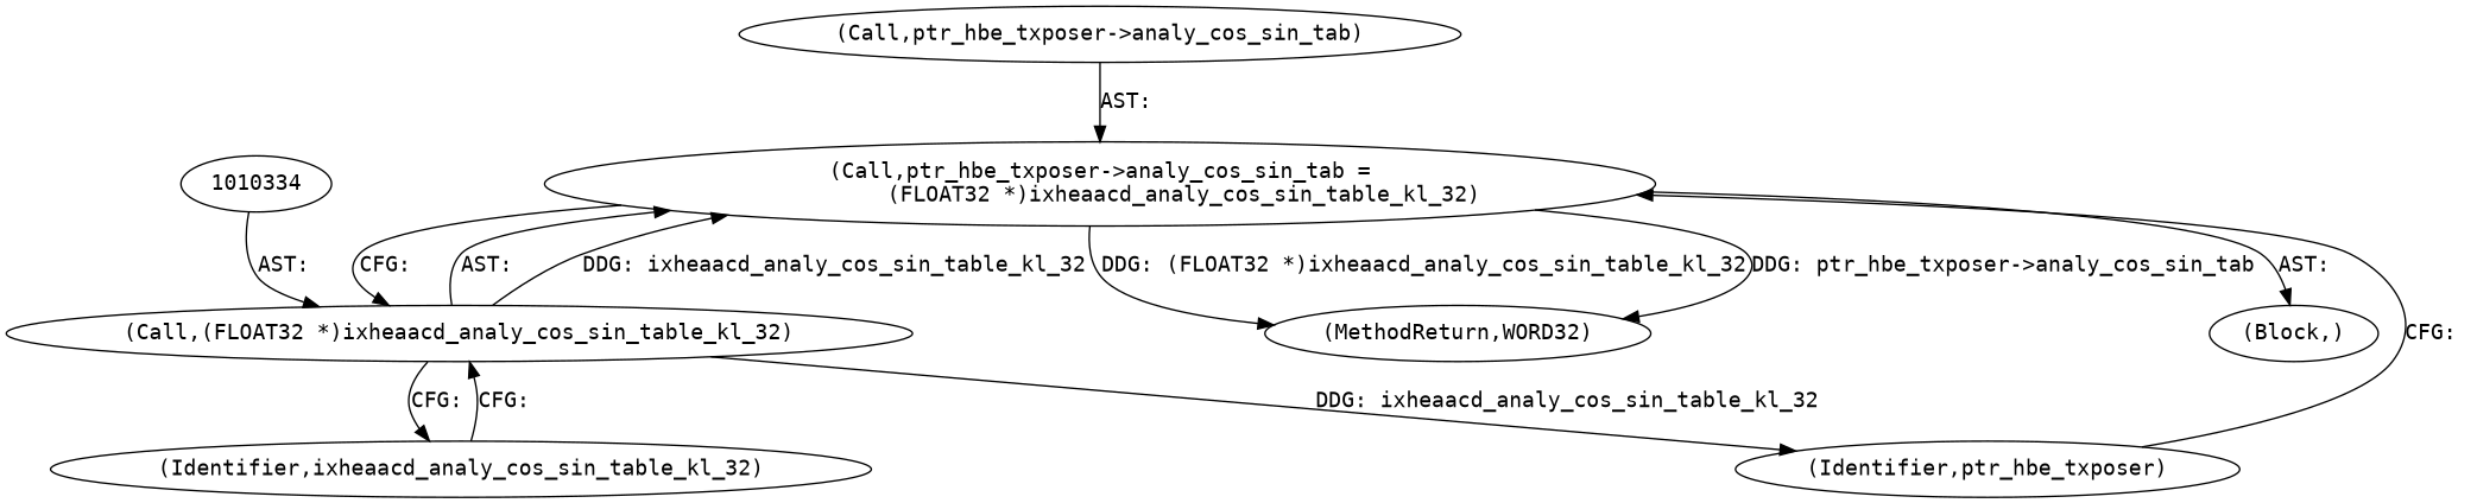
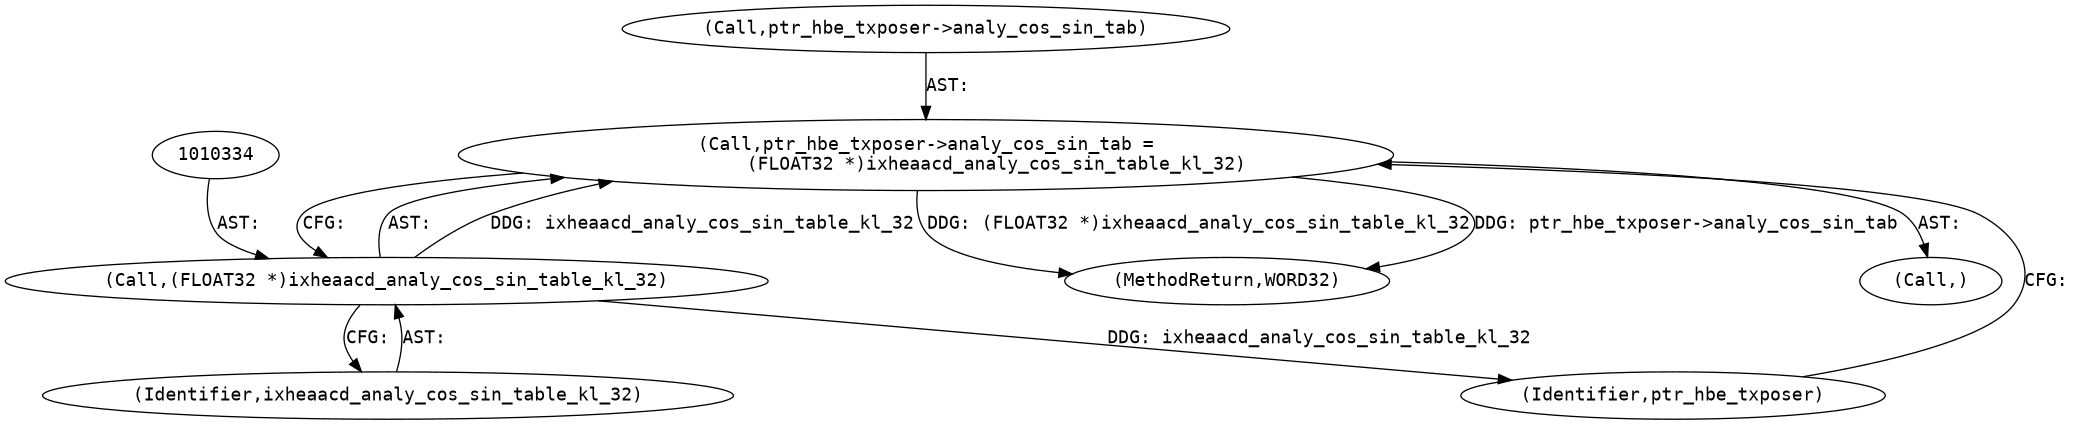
  digraph {
    fontname="DejaVu Sans Mono"
    node [fontname="DejaVu Sans Mono"]
    edge [fontname="DejaVu Sans Mono"]
    n1 [label="(Call,ptr_hbe_txposer->analy_cos_sin_tab =\n             (FLOAT32 *)ixheaacd_analy_cos_sin_table_kl_32)"]
    n2 [label="(Call,(FLOAT32 *)ixheaacd_analy_cos_sin_table_kl_32)"]
    n3 [label="(MethodReturn,WORD32)"]
-   n4 [label="(Block,)"]
+   n4 [label="(Call,)"]
    n5 [label="(Identifier,ixheaacd_analy_cos_sin_table_kl_32)"]
    n6 [label="(Identifier,ptr_hbe_txposer)"]
    n7 [label="(Call,ptr_hbe_txposer->analy_cos_sin_tab)"]
    n8 [label=1010334]
    n1 -> n2 [label="CFG: "]
    n1 -> n3 [label="DDG: (FLOAT32 *)ixheaacd_analy_cos_sin_table_kl_32"]
    n1 -> n3 [label="DDG: ptr_hbe_txposer->analy_cos_sin_tab"]
    n1 -> n4 [label="AST: "]
    n2 -> n1 [label="AST: "]
    n2 -> n1 [label="DDG: ixheaacd_analy_cos_sin_table_kl_32"]
    n2 -> n5 [label="CFG: "]
    n2 -> n6 [label="DDG: ixheaacd_analy_cos_sin_table_kl_32"]
-   n5 -> n2 [label="CFG: "]
+   n5 -> n2 [label="AST: "]
    n6 -> n1 [label="CFG: "]
    n7 -> n1 [label="AST: "]
    n8 -> n2 [label="AST: "]
  }
